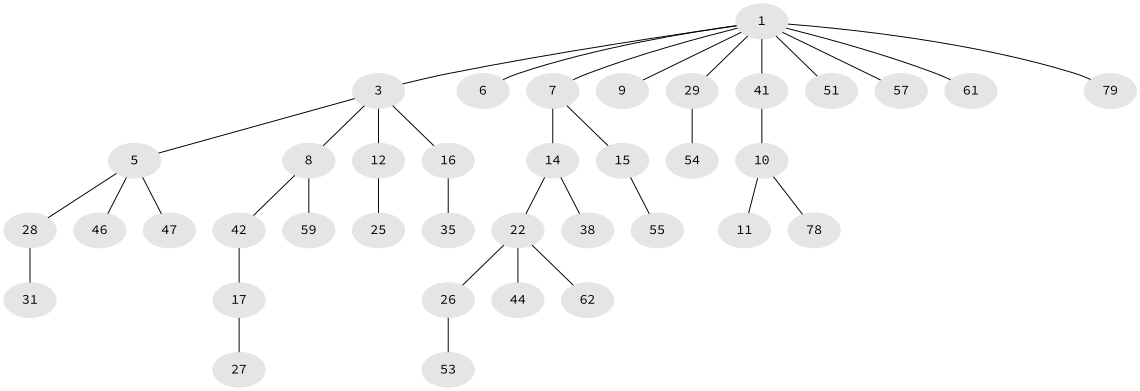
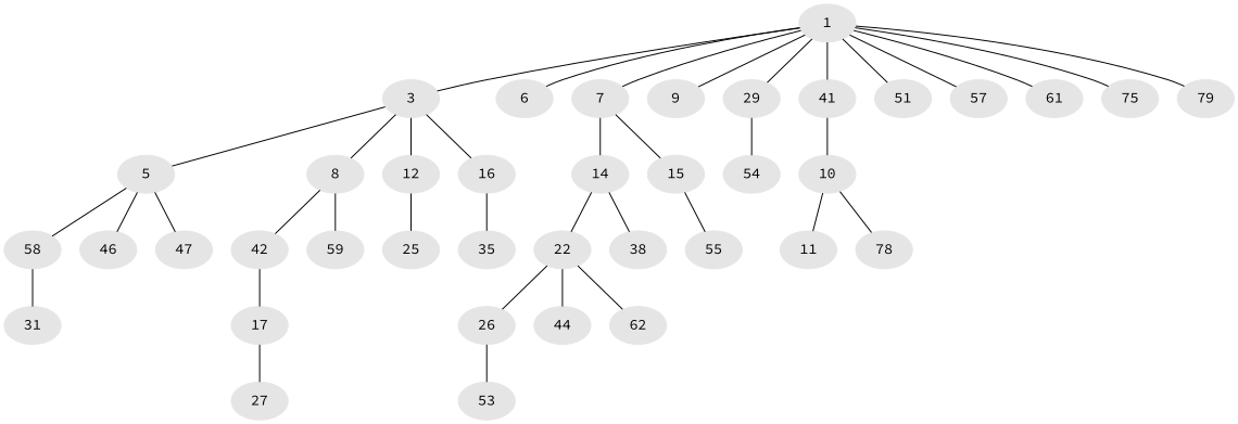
  graph {
    fontname="Source Code Pro"
    node [color=gray90 fontname="Source Code Pro" style=filled]
    edge [fontname="Source Code Pro"]
    1 [super="+2+13"]
    3 [super="+4"]
    6
    7
    9 [super="+34"]
    29
    41 [super="+76"]
    51
    57 [super="+72"]
    61 [super="+69"]
+   75
    79
    5 [super="+18+30+64+20+40"]
    8 [super="+37+58"]
    12 [super="+36"]
    16 [super="+32+39+33+45"]
    14 [super="+66+43"]
    15 [super="+19"]
    10
    11
    78
    54
-   28
+   28 [label=58]
    46 [super="+49"]
    47 [super="+50+74+56"]
    42
    59 [super="+68+70+65"]
    25
    35
    31 [super="+60"]
    22 [super="+24+52"]
    n32 [label=38]
    55 [super="+80"]
    17 [super="+67+38"]
    27
    26
    44 [super="+63"]
    62
    53
    1 -- 3
    1 -- 6
    1 -- 7
    1 -- 9
    1 -- 29
    1 -- 41
    1 -- 51
    1 -- 57
    1 -- 61
+   1 -- 75
    1 -- 79
    3 -- 5
    3 -- 8
    3 -- 12
    3 -- 16
    7 -- 14
    7 -- 15
    29 -- 54
    41 -- 10
    5 -- 28
    5 -- 46
    5 -- 47
    8 -- 42
    8 -- 59
    12 -- 25
    16 -- 35
    14 -- 22
    14 -- n32
    15 -- 55
    10 -- 11
    10 -- 78
    28 -- 31
    42 -- 17
    22 -- 26
    22 -- 44
    22 -- 62
    17 -- 27
    26 -- 53
  }
